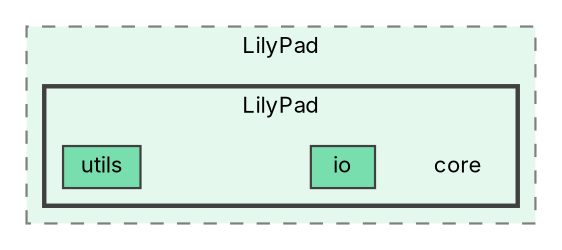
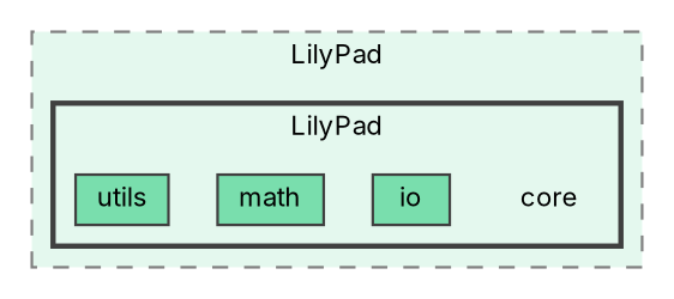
  digraph {
    compound=true
    fontname=Inter
    node [fontname=Inter fontsize=10 shape=box color=grey25 fillcolor="#79dead" style=filled]
    n1 [height=0.2 label=core shape=plaintext width=0.4 color="" fillcolor="" style=""]
    n2 [height=0.2 label=io width=0.4]
+   n3 [height=0.2 label=math width=0.4]
    n4 [height=0.2 label=utils width=0.4]
    subgraph cluster_1 {
      bgcolor="#e4f8ee"
      fontsize=10
      label=LilyPad
      pencolor=grey50
      style="filled,dashed"
      subgraph cluster_2 {
        bgcolor="#e4f8ee"
        fontsize=10
        pencolor=grey25
        style="filled,bold"
        n1
        n2
+       n3
        n4
      }
    }
  }
